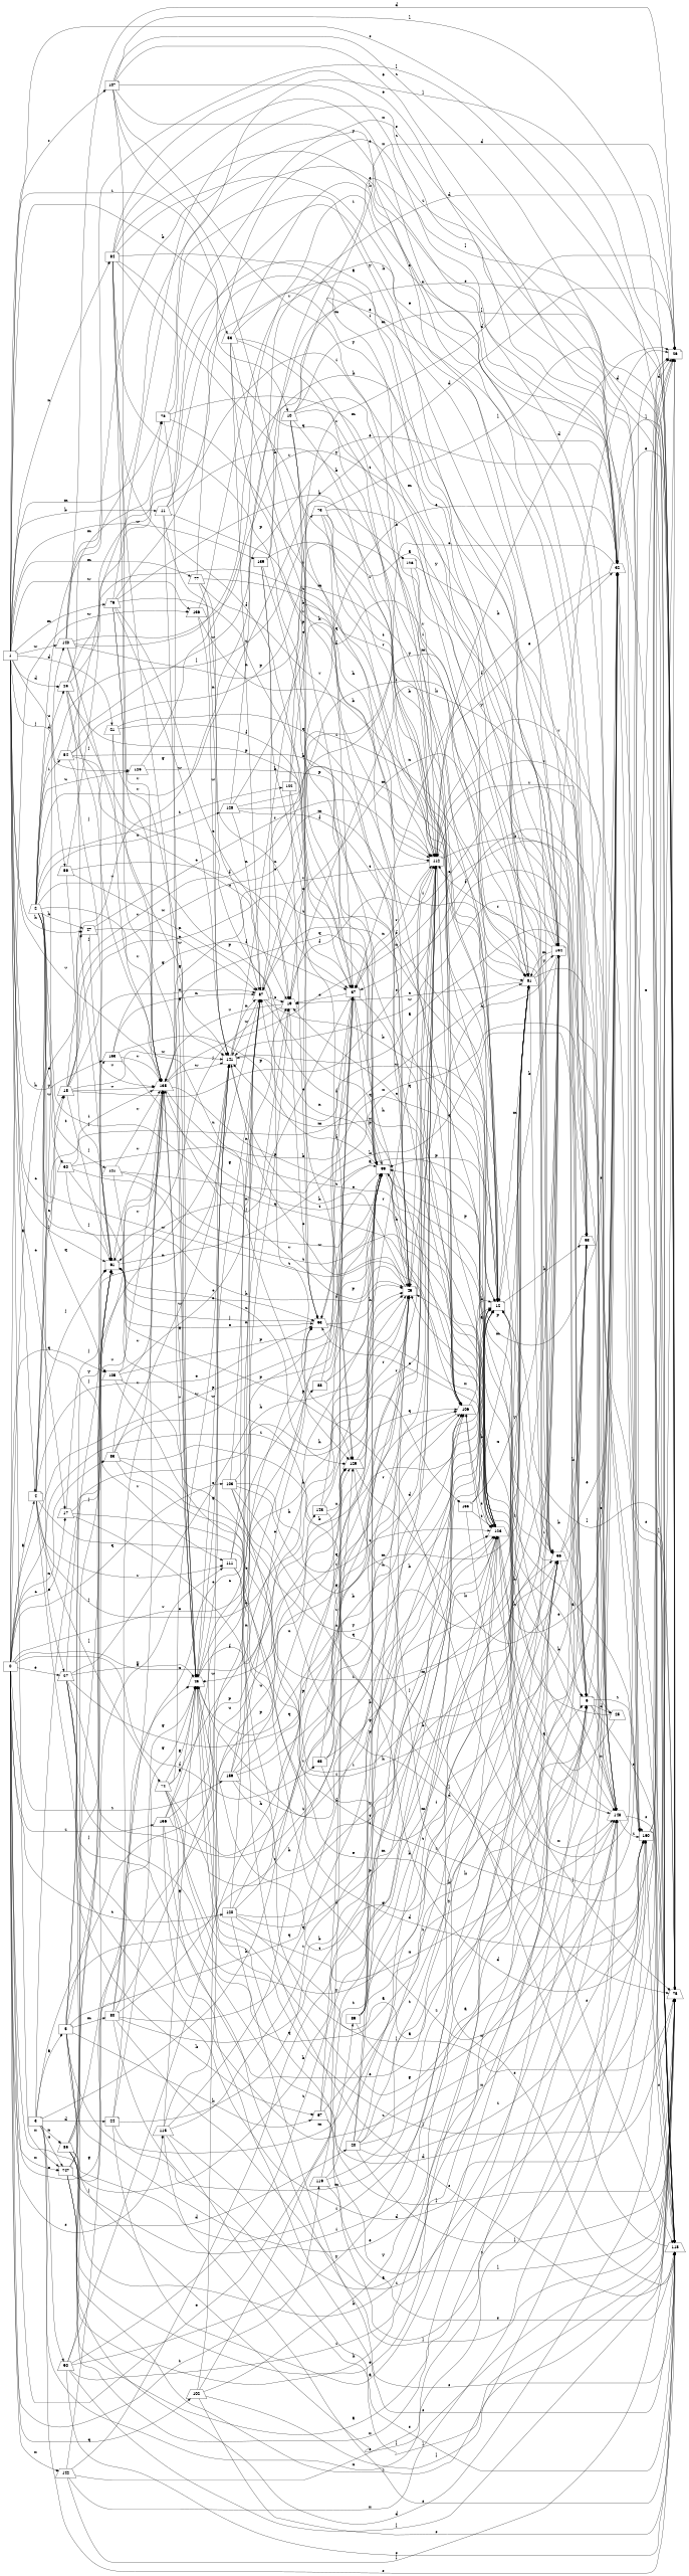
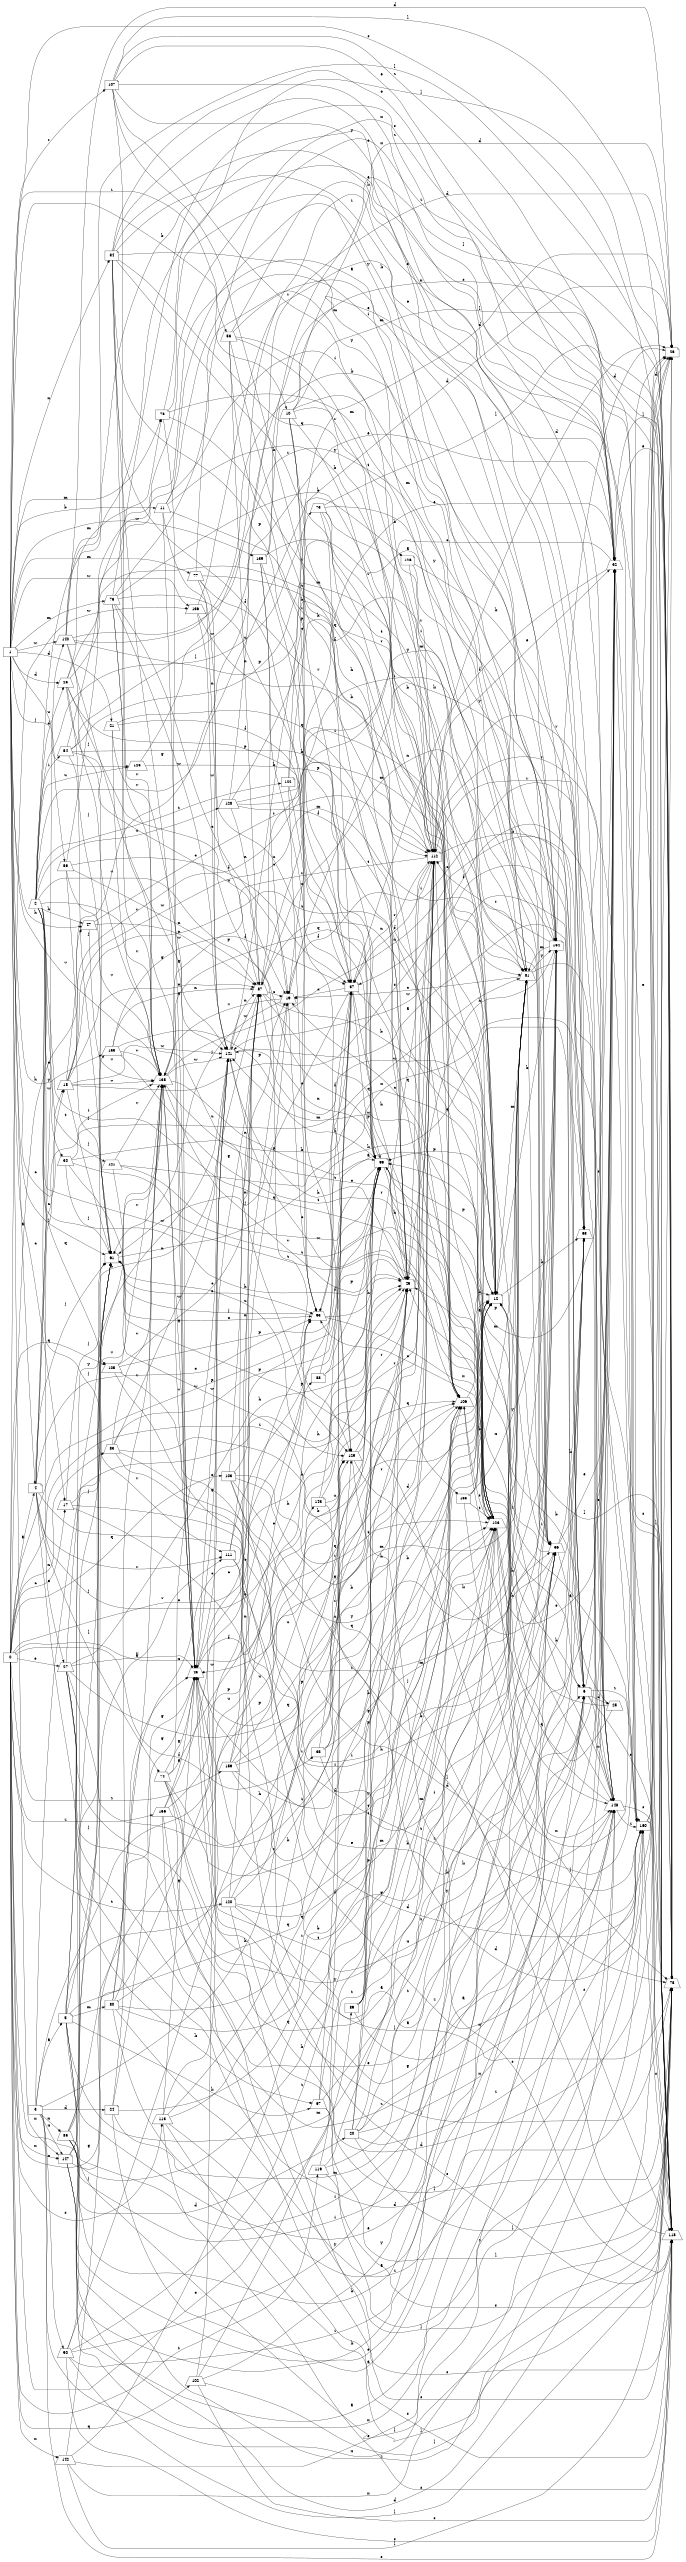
  strict digraph {
    rankdir=LR
    node [shape=trapezium]
    edge [arrowhead=normal]
    0 [shape=note]
    4 [shape=note]
    17
    20 [shape=note]
    27
    35 [shape=note]
    43
    47
    83
    88 [shape=note]
    89 [shape=note]
    99 [shape=note]
    102
    103 [shape=note]
    105
    113
    119
    120 [shape=note]
    136
    142
    143 [shape=note]
-   147 [shape=note label=747]
+   147 [shape=note]
    155 [shape=note]
    156
    159
    18
    61 [shape=note]
    135
    140
    49 [shape=note]
    111 [shape=note]
    32
    67
    74
    93
    56
    75
    123
    148
    6 [shape=note]
    160 [shape=note]
    154 [shape=note]
    106
    26 [shape=note]
    129
    81
    112 [shape=note]
    12 [shape=note]
    141 [shape=note]
    87
    37 [shape=note]
    68
    118
    19
    1 [shape=note]
    10
    11
    21
    23
    53
    59
    76
    77
    78 [shape=note]
    84 [shape=note]
    107 [shape=note]
    125
    139 [shape=note]
    153
    2
    30
    54
    73
    121
    122 [shape=note]
    126 [shape=note]
    128
    3 [shape=note]
    5 [shape=note]
    24 [shape=note]
    85
    90
    80 [shape=note]
    25
    0 -> 4 [label=a]
    0 -> 17 [arrowhead=diamond label=c]
    0 -> 20 [label=d]
    0 -> 27 [label=e]
    0 -> 35 [arrowhead=diamond label=f]
    0 -> 43 [arrowhead=diamond label=g]
    0 -> 47 [arrowhead=diamond label=h]
    0 -> 83 [arrowhead=diamond label=n]
    0 -> 88 [arrowhead=diamond label=o]
    0 -> 89 [label=o]
    0 -> 99 [arrowhead=diamond label=p]
    0 -> 102 [label=q]
    0 -> 103 [label=q]
    0 -> 105 [label=q]
    0 -> 113 [arrowhead=diamond label=s]
    0 -> 119 [label=t]
    0 -> 120 [label=t]
    0 -> 136 [arrowhead=diamond label=w]
    0 -> 142 [arrowhead=diamond label=x]
    0 -> 143 [arrowhead=diamond label=x]
    0 -> 147 [arrowhead=diamond label=x]
    0 -> 155 [arrowhead=diamond label=z]
    0 -> 156 [label=z]
    0 -> 159 [label=z]
    4 -> 18 [arrowhead=diamond label=c]
    4 -> 61 [arrowhead=diamond label=j]
    4 -> 135 [label=i]
    4 -> 140 [arrowhead=diamond label=w]
    4 -> 49 [arrowhead=diamond label=h]
    4 -> 111 [arrowhead=diamond label=r]
    4 -> 32 [label=e]
    4 -> 67 [arrowhead=diamond label=k]
    4 -> 74 [arrowhead=diamond label=l]
    4 -> 93 [arrowhead=diamond label=o]
    17 -> 61 [arrowhead=diamond label=j]
    17 -> 49 [arrowhead=diamond label=h]
    17 -> 56 [label=i]
    17 -> 75 [label=l]
    20 -> 99 [arrowhead=diamond label=p]
    20 -> 49 [arrowhead=diamond label=h]
    20 -> 75 [label=l]
    20 -> 123 [arrowhead=diamond label=t]
    20 -> 148 [label=x]
    20 -> 6 [arrowhead=diamond label=a]
    20 -> 160 [arrowhead=diamond label=z]
    20 -> 154 [arrowhead=diamond label=y]
    27 -> 43 [arrowhead=diamond label=g]
    27 -> 61 [label=j]
    27 -> 32 [label=e]
    27 -> 93 [label=o]
    27 -> 123 [arrowhead=diamond label=t]
    27 -> 160 [label=z]
    27 -> 154 [arrowhead=diamond label=y]
    27 -> 106 [label=q]
    27 -> 26 [label=d]
    35 -> 56 [arrowhead=diamond label=i]
    35 -> 129 [arrowhead=diamond label=u]
    35 -> 81 [label=m]
    35 -> 112 [arrowhead=diamond label=r]
    35 -> 12 [label=b]
    43 -> 135 [arrowhead=diamond label=v]
    43 -> 49 [label=h]
    43 -> 75 [label=l]
    43 -> 148 [arrowhead=diamond label=x]
    43 -> 106 [arrowhead=diamond label=q]
    43 -> 12 [label=b]
    43 -> 141 [label=w]
    47 -> 135 [label=v]
    47 -> 112 [arrowhead=diamond label=r]
    47 -> 87 [label=n]
    83 -> 99 [arrowhead=diamond label=p]
    83 -> 135 [arrowhead=diamond label=v]
    83 -> 56 [arrowhead=diamond label=i]
    83 -> 154 [arrowhead=diamond label=y]
    83 -> 12 [label=b]
    83 -> 141 [label=w]
    88 -> 99 [label=p]
    88 -> 112 [arrowhead=diamond label=r]
    88 -> 37 [label=f]
    89 -> 99 [arrowhead=diamond label=p]
    89 -> 49 [label=h]
    89 -> 123 [arrowhead=diamond label=t]
    89 -> 148 [label=x]
    89 -> 12 [arrowhead=diamond label=b]
    89 -> 68 [label=k]
    99 -> 49 [label=h]
    99 -> 93 [arrowhead=diamond label=o]
    99 -> 148 [arrowhead=diamond label=x]
    99 -> 6 [arrowhead=diamond label=a]
    99 -> 160 [arrowhead=diamond label=z]
    99 -> 87 [arrowhead=diamond label=n]
    102 -> 75 [arrowhead=diamond label=l]
    102 -> 123 [label=t]
    102 -> 154 [arrowhead=diamond label=y]
    102 -> 141 [arrowhead=diamond label=w]
    102 -> 118 [arrowhead=diamond label=s]
    103 -> 49 [arrowhead=diamond label=h]
    103 -> 75 [label=l]
    103 -> 123 [label=t]
    103 -> 160 [label=z]
    103 -> 26 [arrowhead=diamond label=d]
    103 -> 81 [label=m]
    103 -> 87 [arrowhead=diamond label=n]
    105 -> 99 [label=p]
    105 -> 135 [arrowhead=diamond label=v]
    105 -> 56 [label=i]
    105 -> 26 [arrowhead=diamond label=d]
    105 -> 19 [arrowhead=diamond label=c]
    113 -> 43 [arrowhead=diamond label=g]
    113 -> 49 [arrowhead=diamond label=h]
    113 -> 75 [label=l]
    113 -> 6 [label=a]
    113 -> 129 [arrowhead=diamond label=u]
    113 -> 112 [arrowhead=diamond label=r]
    113 -> 118 [arrowhead=diamond label=s]
    119 -> 123 [arrowhead=diamond label=t]
    119 -> 160 [arrowhead=diamond label=z]
    119 -> 12 [arrowhead=diamond label=b]
    119 -> 37 [label=f]
    120 -> 99 [label=p]
    120 -> 123 [arrowhead=diamond label=t]
    120 -> 6 [arrowhead=diamond label=a]
    120 -> 81 [label=m]
    120 -> 112 [label=r]
    120 -> 87 [label=n]
    120 -> 118 [arrowhead=diamond label=s]
    136 -> 32 [label=e]
    136 -> 12 [arrowhead=diamond label=b]
    136 -> 141 [arrowhead=diamond label=w]
    142 -> 61 [arrowhead=diamond label=j]
    142 -> 32 [arrowhead=diamond label=e]
    142 -> 75 [arrowhead=diamond label=l]
    142 -> 148 [label=x]
    142 -> 106 [arrowhead=diamond label=q]
    143 -> 26 [label=d]
    143 -> 129 [arrowhead=diamond label=u]
    143 -> 112 [label=r]
    143 -> 37 [label=f]
    147 -> 61 [label=j]
    147 -> 135 [label=v]
    147 -> 148 [arrowhead=diamond label=x]
    147 -> 6 [label=a]
    147 -> 37 [label=f]
    147 -> 68 [label=k]
    155 -> 75 [arrowhead=diamond label=l]
    155 -> 123 [arrowhead=diamond label=t]
    155 -> 154 [arrowhead=diamond label=y]
    155 -> 81 [arrowhead=diamond label=m]
    155 -> 12 [arrowhead=diamond label=b]
    156 -> 43 [arrowhead=diamond label=g]
    156 -> 93 [arrowhead=diamond label=o]
    156 -> 75 [arrowhead=diamond label=l]
    156 -> 112 [label=r]
    156 -> 118 [label=s]
    156 -> 19 [arrowhead=diamond label=c]
    159 -> 93 [label=o]
    159 -> 123 [arrowhead=diamond label=t]
    159 -> 106 [label=q]
    159 -> 129 [label=u]
    159 -> 112 [arrowhead=diamond label=r]
    159 -> 12 [arrowhead=diamond label=b]
    159 -> 87 [arrowhead=diamond label=n]
    18 -> 61 [arrowhead=diamond label=j]
    18 -> 135 [arrowhead=diamond label=v]
    18 -> 32 [label=e]
    18 -> 56 [arrowhead=diamond label=i]
    18 -> 123 [label=t]
    18 -> 81 [arrowhead=diamond label=m]
    18 -> 141 [label=w]
    18 -> 87 [arrowhead=diamond label=n]
    18 -> 118 [label=s]
    61 -> 93 [label=o]
    61 -> 26 [arrowhead=diamond label=d]
    61 -> 68 [arrowhead=diamond label=k]
    135 -> 43 [arrowhead=diamond label=g]
    135 -> 99 [label=p]
    135 -> 123 [label=t]
    135 -> 148 [label=x]
    135 -> 106 [arrowhead=diamond label=q]
    135 -> 141 [label=w]
    140 -> 61 [label=j]
    140 -> 32 [label=e]
    140 -> 75 [label=l]
    140 -> 154 [label=y]
    140 -> 26 [arrowhead=diamond label=d]
    140 -> 12 [label=b]
    140 -> 141 [arrowhead=diamond label=w]
    140 -> 68 [label=k]
    49 -> 135 [arrowhead=diamond label=v]
    49 -> 112 [label=i]
    49 -> 141 [label=w]
    111 -> 99 [arrowhead=diamond label=p]
    111 -> 160 [label=z]
    111 -> 87 [label=n]
    111 -> 118 [label=s]
    32 -> 99 [arrowhead=diamond label=p]
    32 -> 75 [label=l]
    32 -> 37 [arrowhead=diamond label=f]
    32 -> 118 [arrowhead=diamond label=s]
    32 -> 19 [arrowhead=diamond label=c]
    67 -> 75 [label=l]
    67 -> 81 [arrowhead=diamond label=m]
    67 -> 37 [label=f]
    67 -> 68 [label=k]
    67 -> 118 [label=s]
    74 -> 43 [arrowhead=diamond label=g]
    74 -> 49 [arrowhead=diamond label=h]
    74 -> 75 [label=l]
    74 -> 6 [arrowhead=diamond label=a]
    74 -> 154 [label=y]
    74 -> 26 [arrowhead=diamond label=d]
    74 -> 141 [label=w]
    93 -> 61 [label=j]
    93 -> 49 [arrowhead=diamond label=h]
    93 -> 148 [label=x]
    93 -> 37 [arrowhead=diamond label=f]
    56 -> 43 [label=g]
    56 -> 99 [label=p]
    56 -> 32 [label=e]
    56 -> 6 [arrowhead=diamond label=a]
    56 -> 141 [label=w]
    56 -> 68 [label=k]
    75 -> 32 [label=e]
    123 -> 32 [arrowhead=diamond label=e]
    123 -> 93 [label=o]
    123 -> 148 [label=x]
    123 -> 141 [arrowhead=diamond label=w]
    123 -> 118 [arrowhead=diamond label=s]
    123 -> 19 [label=c]
    148 -> 43 [arrowhead=diamond label=g]
    148 -> 49 [arrowhead=diamond label=h]
    148 -> 160 [label=z]
    148 -> 12 [arrowhead=diamond label=b]
    148 -> 118 [arrowhead=diamond label=s]
    148 -> 19 [label=c]
    6 -> 32 [arrowhead=diamond label=e]
    6 -> 148 [arrowhead=diamond label=x]
    6 -> 160 [arrowhead=diamond label=z]
    6 -> 141 [label=w]
    6 -> 37 [label=f]
    6 -> 118 [label=s]
    6 -> 25 [arrowhead=diamond label=d]
    160 -> 75 [label=l]
    160 -> 26 [label=d]
    160 -> 112 [arrowhead=diamond label=r]
    160 -> 118 [label=s]
    154 -> 49 [label=h]
    154 -> 26 [label=d]
    154 -> 81 [arrowhead=diamond label=m]
    154 -> 112 [arrowhead=diamond label=r]
    154 -> 12 [arrowhead=diamond label=b]
    154 -> 87 [label=n]
    106 -> 43 [arrowhead=diamond label=g]
    106 -> 123 [arrowhead=diamond label=t]
    106 -> 12 [label=b]
    129 -> 106 [label=q]
    129 -> 112 [label=r]
    129 -> 68 [arrowhead=diamond label=k]
    129 -> 118 [arrowhead=diamond label=s]
    81 -> 43 [arrowhead=diamond label=g]
    81 -> 56 [label=i]
    81 -> 154 [label=y]
    81 -> 118 [arrowhead=diamond label=s]
    81 -> 19 [arrowhead=diamond label=c]
    112 -> 135 [label=v]
    112 -> 32 [label=e]
    112 -> 106 [label=q]
    112 -> 26 [arrowhead=diamond label=d]
    112 -> 37 [arrowhead=diamond label=f]
    112 -> 68 [arrowhead=diamond label=k]
    12 -> 99 [arrowhead=diamond label=p]
    12 -> 75 [label=l]
    12 -> 81 [label=m]
    12 -> 87 [label=n]
    12 -> 68 [label=k]
    141 -> 43 [arrowhead=diamond label=g]
    141 -> 49 [label=h]
    141 -> 6 [label=a]
    141 -> 26 [arrowhead=diamond label=d]
    141 -> 87 [label=n]
    87 -> 43 [label=g]
    87 -> 32 [label=e]
    87 -> 154 [arrowhead=diamond label=y]
    87 -> 106 [arrowhead=diamond label=q]
    87 -> 12 [arrowhead=diamond label=b]
    87 -> 141 [label=w]
    87 -> 19 [arrowhead=diamond label=c]
    37 -> 99 [label=p]
    37 -> 61 [label=j]
    37 -> 49 [label=h]
    37 -> 106 [arrowhead=diamond label=q]
    37 -> 112 [label=r]
    37 -> 19 [label=c]
    118 -> 61 [arrowhead=diamond label=j]
    118 -> 32 [arrowhead=diamond label=e]
    118 -> 112 [arrowhead=diamond label=r]
    19 -> 61 [arrowhead=diamond label=j]
    19 -> 135 [label=v]
    19 -> 93 [arrowhead=diamond label=o]
    19 -> 68 [arrowhead=diamond label=k]
    1 -> 4 [arrowhead=diamond label=a]
    1 -> 17 [arrowhead=diamond label=c]
    1 -> 47 [arrowhead=diamond label=h]
    1 -> 136 [label=w]
    1 -> 147 [label=x]
    1 -> 18 [label=c]
    1 -> 61 [label=j]
    1 -> 135 [arrowhead=diamond label=v]
    1 -> 140 [label=w]
    1 -> 118 [arrowhead=diamond label=s]
    1 -> 10 [label=b]
    1 -> 11 [label=b]
    1 -> 21 [label=d]
    1 -> 23 [arrowhead=diamond label=d]
    1 -> 53 [label=i]
    1 -> 59 [label=j]
    1 -> 76 [label=m]
    1 -> 77 [label=m]
    1 -> 78 [arrowhead=diamond label=m]
    1 -> 84 [arrowhead=diamond label=n]
    1 -> 107 [arrowhead=diamond label=r]
    1 -> 125 [label=u]
    1 -> 139 [arrowhead=diamond label=w]
    1 -> 153 [label=y]
    10 -> 49 [label=h]
    10 -> 93 [arrowhead=diamond label=o]
    10 -> 75 [label=l]
    10 -> 26 [arrowhead=diamond label=d]
    10 -> 81 [label=m]
    10 -> 112 [arrowhead=diamond label=r]
    10 -> 12 [label=b]
    10 -> 37 [arrowhead=diamond label=f]
    11 -> 43 [label=g]
    11 -> 56 [label=i]
    11 -> 112 [arrowhead=diamond label=r]
    11 -> 12 [label=b]
    11 -> 87 [label=n]
    11 -> 68 [arrowhead=diamond label=k]
    21 -> 135 [arrowhead=diamond label=v]
    21 -> 106 [label=q]
    21 -> 141 [arrowhead=diamond label=w]
    21 -> 37 [label=f]
    23 -> 99 [label=p]
    23 -> 61 [arrowhead=diamond label=j]
    23 -> 135 [label=v]
    23 -> 32 [arrowhead=diamond label=e]
    23 -> 56 [arrowhead=diamond label=i]
    23 -> 6 [arrowhead=diamond label=a]
    23 -> 129 [arrowhead=diamond label=u]
    53 -> 99 [arrowhead=diamond label=p]
    53 -> 49 [label=h]
    53 -> 123 [label=t]
    53 -> 148 [arrowhead=diamond label=x]
    53 -> 81 [label=m]
    53 -> 112 [arrowhead=diamond label=r]
    53 -> 87 [label=n]
    59 -> 61 [label=j]
-   61 -> 135 [label=v]
+   59 -> 135 [label=v]
    59 -> 123 [label=t]
    59 -> 87 [arrowhead=diamond label=n]
    59 -> 37 [label=f]
    76 -> 43 [arrowhead=diamond label=g]
    76 -> 99 [label=p]
    76 -> 135 [label=v]
    76 -> 160 [arrowhead=diamond label=z]
    76 -> 154 [label=y]
    76 -> 12 [arrowhead=diamond label=b]
    76 -> 141 [label=w]
    76 -> 19 [arrowhead=diamond label=c]
    77 -> 160 [label=z]
    77 -> 106 [arrowhead=diamond label=q]
    77 -> 129 [arrowhead=diamond label=u]
    77 -> 112 [label=r]
    77 -> 141 [arrowhead=diamond label=w]
    78 -> 43 [label=g]
    78 -> 75 [arrowhead=diamond label=l]
    78 -> 154 [label=y]
    78 -> 81 [arrowhead=diamond label=m]
    78 -> 112 [arrowhead=diamond label=r]
    84 -> 43 [arrowhead=diamond label=g]
    84 -> 99 [label=p]
    84 -> 135 [arrowhead=diamond label=v]
    84 -> 32 [label=e]
    84 -> 56 [label=i]
    84 -> 148 [label=x]
    84 -> 106 [label=q]
    84 -> 81 [label=m]
    84 -> 112 [label=r]
    84 -> 37 [label=f]
    84 -> 68 [arrowhead=diamond label=k]
    107 -> 135 [label=v]
    107 -> 49 [arrowhead=diamond label=h]
    107 -> 32 [label=e]
    107 -> 75 [arrowhead=diamond label=l]
    107 -> 148 [label=x]
    107 -> 160 [label=z]
    107 -> 154 [label=y]
    107 -> 112 [label=r]
    125 -> 49 [arrowhead=diamond label=h]
    125 -> 118 [arrowhead=diamond label=s]
    139 -> 99 [arrowhead=diamond label=p]
    139 -> 75 [label=l]
    139 -> 123 [label=t]
    139 -> 129 [arrowhead=diamond label=u]
    139 -> 118 [arrowhead=diamond label=s]
    139 -> 19 [label=c]
    153 -> 99 [arrowhead=diamond label=p]
    153 -> 135 [arrowhead=diamond label=v]
    153 -> 123 [label=t]
    153 -> 87 [label=n]
    153 -> 37 [arrowhead=diamond label=f]
    2 -> 27 [label=e]
    2 -> 47 [label=h]
    2 -> 99 [arrowhead=diamond label=p]
    2 -> 105 [arrowhead=diamond label=q]
    2 -> 49 [label=h]
    2 -> 111 [label=r]
    2 -> 123 [label=t]
    2 -> 106 [label=q]
    2 -> 129 [arrowhead=diamond label=u]
    2 -> 23 [arrowhead=diamond label=d]
    2 -> 78 [label=m]
    2 -> 125 [label=u]
    2 -> 30 [arrowhead=diamond label=e]
    2 -> 54 [label=i]
    2 -> 73 [label=l]
    2 -> 121 [label=t]
    2 -> 122 [label=t]
    2 -> 126 [arrowhead=diamond label=u]
    2 -> 128 [label=u]
    30 -> 61 [label=j]
    30 -> 93 [arrowhead=diamond label=o]
    30 -> 123 [arrowhead=diamond label=t]
    30 -> 81 [label=m]
    30 -> 12 [arrowhead=diamond label=b]
    54 -> 61 [arrowhead=diamond label=j]
    54 -> 32 [label=e]
    54 -> 81 [arrowhead=diamond label=m]
    54 -> 12 [arrowhead=diamond label=b]
    54 -> 118 [label=s]
    54 -> 19 [label=c]
    73 -> 75 [arrowhead=diamond label=l]
    73 -> 154 [arrowhead=diamond label=y]
    73 -> 81 [label=m]
    73 -> 112 [label=r]
    73 -> 12 [label=b]
    73 -> 37 [label=f]
    121 -> 135 [label=v]
    121 -> 148 [arrowhead=diamond label=x]
    121 -> 6 [label=a]
    121 -> 129 [arrowhead=diamond label=u]
    122 -> 93 [label=o]
    122 -> 56 [label=i]
    122 -> 26 [arrowhead=diamond label=d]
    122 -> 37 [label=f]
    126 -> 154 [label=y]
    126 -> 112 [label=r]
    126 -> 68 [label=k]
    128 -> 56 [label=i]
    128 -> 123 [label=t]
    128 -> 6 [arrowhead=diamond label=a]
    128 -> 26 [arrowhead=diamond label=d]
    128 -> 81 [arrowhead=diamond label=m]
    128 -> 87 [label=n]
    3 -> 99 [arrowhead=diamond label=p]
    3 -> 147 [label=x]
    3 -> 49 [label=h]
    3 -> 148 [arrowhead=diamond label=x]
    3 -> 87 [arrowhead=diamond label=n]
    3 -> 118 [label=s]
    3 -> 5 [arrowhead=diamond label=a]
    3 -> 24 [label=d]
    3 -> 85 [arrowhead=diamond label=n]
    3 -> 90 [label=o]
    5 -> 111 [label=r]
    5 -> 32 [arrowhead=diamond label=e]
    5 -> 67 [label=k]
    5 -> 56 [label=i]
    5 -> 75 [arrowhead=diamond label=l]
    5 -> 106 [arrowhead=diamond label=q]
    5 -> 81 [label=m]
    5 -> 112 [label=r]
    5 -> 141 [label=w]
    5 -> 153 [label=y]
    5 -> 80 [label=m]
    24 -> 43 [arrowhead=diamond label=g]
    24 -> 135 [label=v]
    24 -> 6 [label=a]
    24 -> 81 [label=m]
    24 -> 12 [label=b]
    85 -> 61 [label=j]
    85 -> 135 [arrowhead=diamond label=v]
    85 -> 32 [arrowhead=diamond label=e]
    85 -> 56 [label=i]
    85 -> 160 [arrowhead=diamond label=z]
    85 -> 26 [label=d]
    85 -> 129 [label=u]
    85 -> 12 [arrowhead=diamond label=b]
    85 -> 68 [arrowhead=diamond label=k]
    90 -> 61 [label=j]
    90 -> 49 [arrowhead=diamond label=h]
    90 -> 56 [arrowhead=diamond label=i]
    90 -> 75 [arrowhead=diamond label=l]
    90 -> 123 [label=t]
    90 -> 154 [arrowhead=diamond label=y]
    90 -> 118 [label=s]
    80 -> 43 [arrowhead=diamond label=g]
    80 -> 99 [arrowhead=diamond label=p]
    80 -> 135 [arrowhead=diamond label=v]
    80 -> 123 [label=t]
    80 -> 160 [arrowhead=diamond label=z]
    80 -> 106 [label=q]
    80 -> 118 [arrowhead=diamond label=s]
    80 -> 19 [label=c]
    25 -> 49 [label=h]
    25 -> 106 [arrowhead=diamond label=q]
    25 -> 112 [label=r]
    25 -> 12 [arrowhead=diamond label=b]
  }
